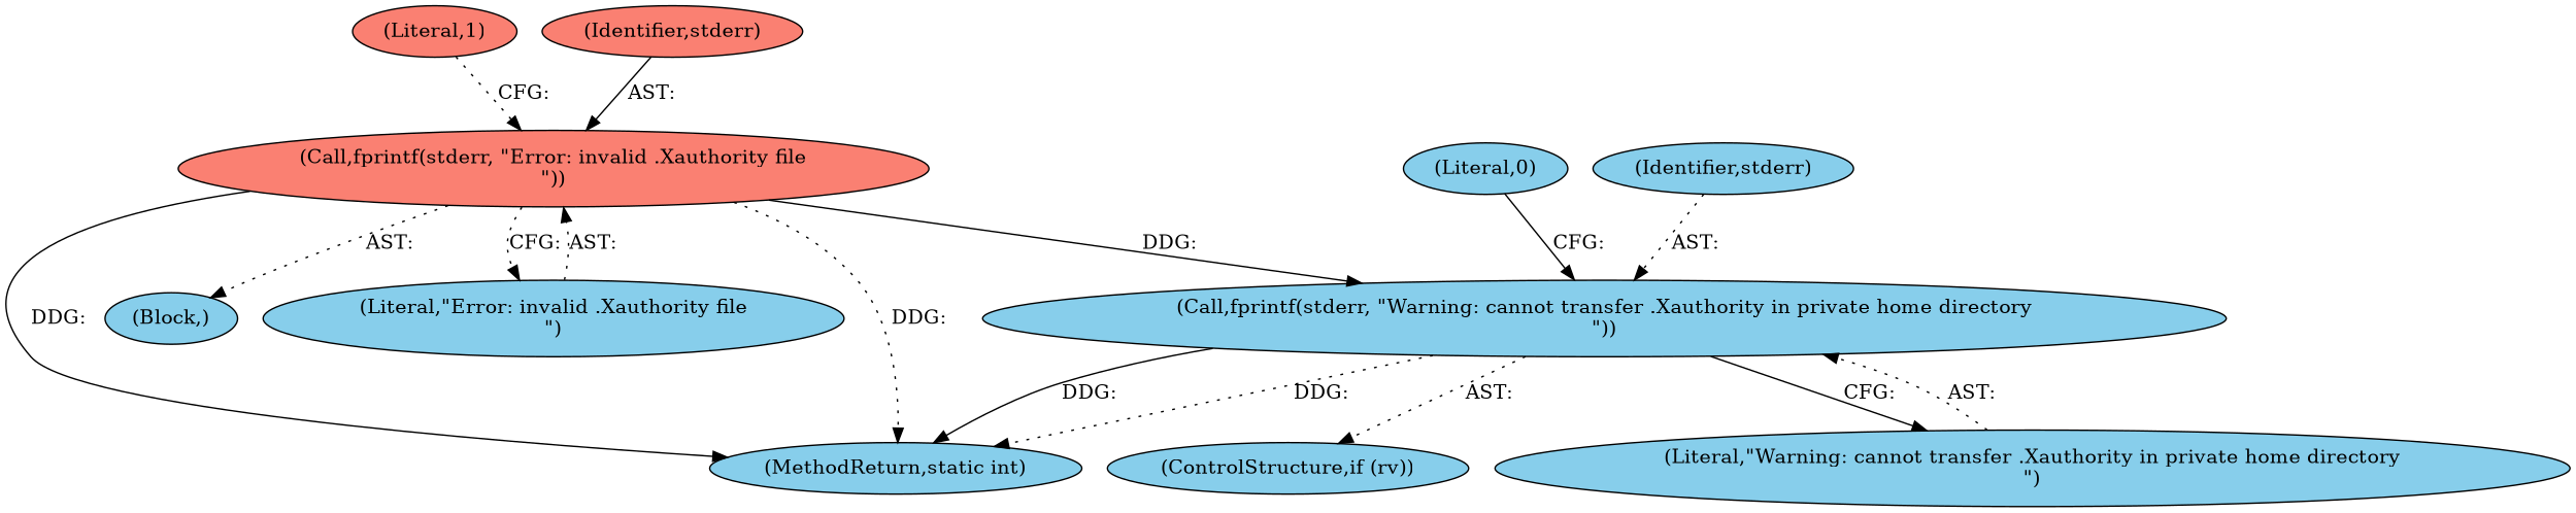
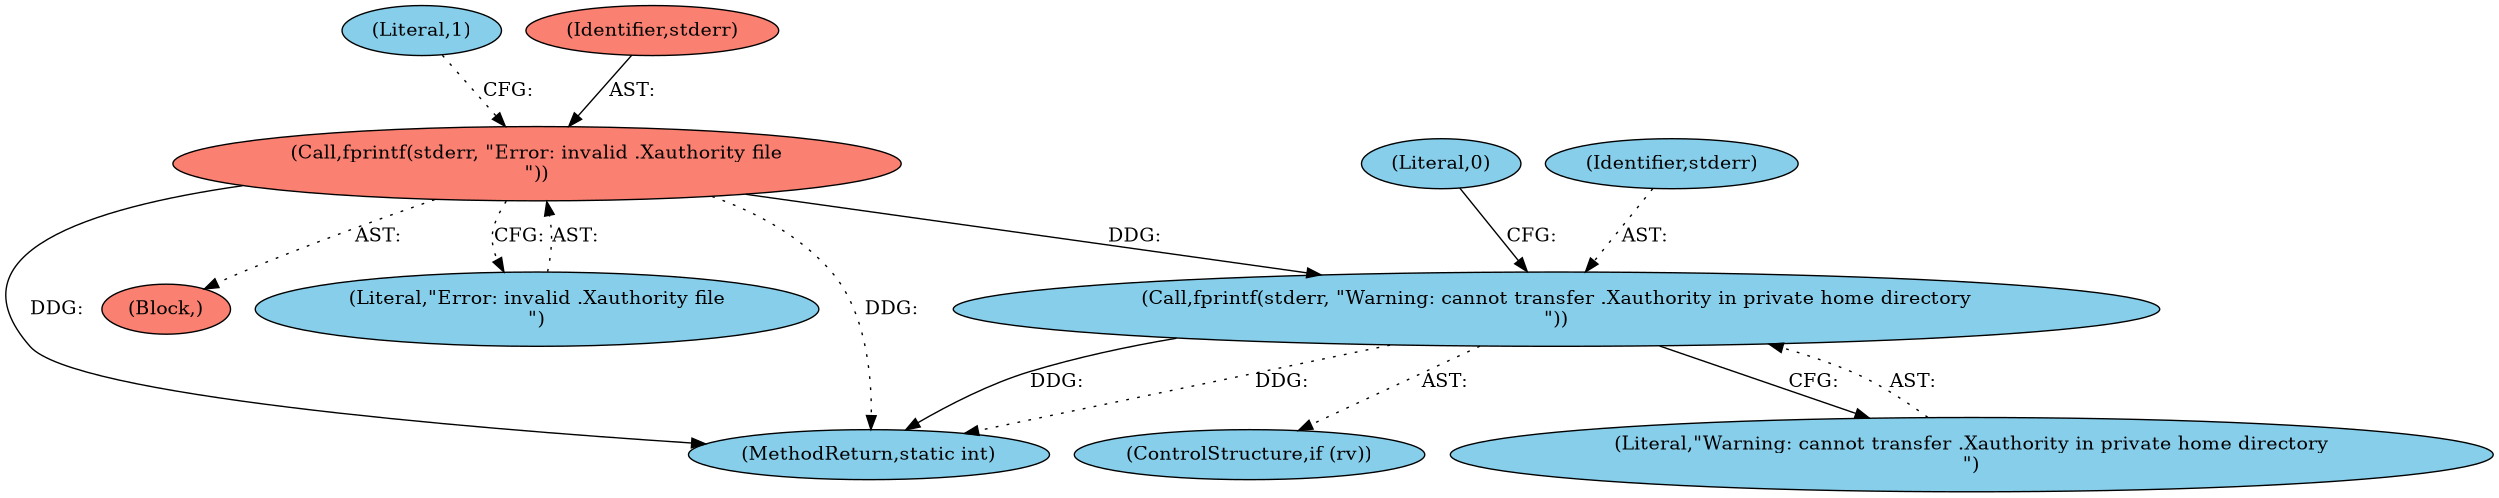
  digraph {
    node [fillcolor=skyblue style=filled]
    edge [style=dotted]
    n1 [label="(Call,fprintf(stderr, \"Warning: cannot transfer .Xauthority in private home directory\n\"))"]
    n2 [label="(Literal,\"Warning: cannot transfer .Xauthority in private home directory\n\")"]
    n3 [label="(MethodReturn,static int)"]
    n4 [label="(ControlStructure,if (rv))"]
    n5 [fillcolor=salmon label="(Call,fprintf(stderr, \"Error: invalid .Xauthority file\n\"))"]
-   n6 [label="(Block,)"]
+   n6 [fillcolor=salmon label="(Block,)"]
    n7 [label="(Literal,\"Error: invalid .Xauthority file\n\")"]
-   n8 [fillcolor=salmon label="(Literal,1)"]
+   n8 [label="(Literal,1)"]
    n9 [label="(Literal,0)"]
    n10 [fillcolor=salmon label="(Identifier,stderr)"]
    n11 [label="(Identifier,stderr)"]
    n1 -> n2 [label="CFG: " style=solid]
    n1 -> n3 [label="DDG: " style=solid]
    n1 -> n3 [label="DDG: "]
    n1 -> n4 [label="AST: "]
    n2 -> n1 [label="AST: "]
    n5 -> n1 [label="DDG: " style=solid]
    n5 -> n3 [label="DDG: "]
    n5 -> n3 [label="DDG: " style=solid]
    n5 -> n6 [label="AST: "]
    n5 -> n7 [label="CFG: "]
    n7 -> n5 [label="AST: "]
    n8 -> n5 [label="CFG: "]
    n9 -> n1 [label="CFG: " style=solid]
    n10 -> n5 [label="AST: " style=solid]
    n11 -> n1 [label="AST: "]
  }
